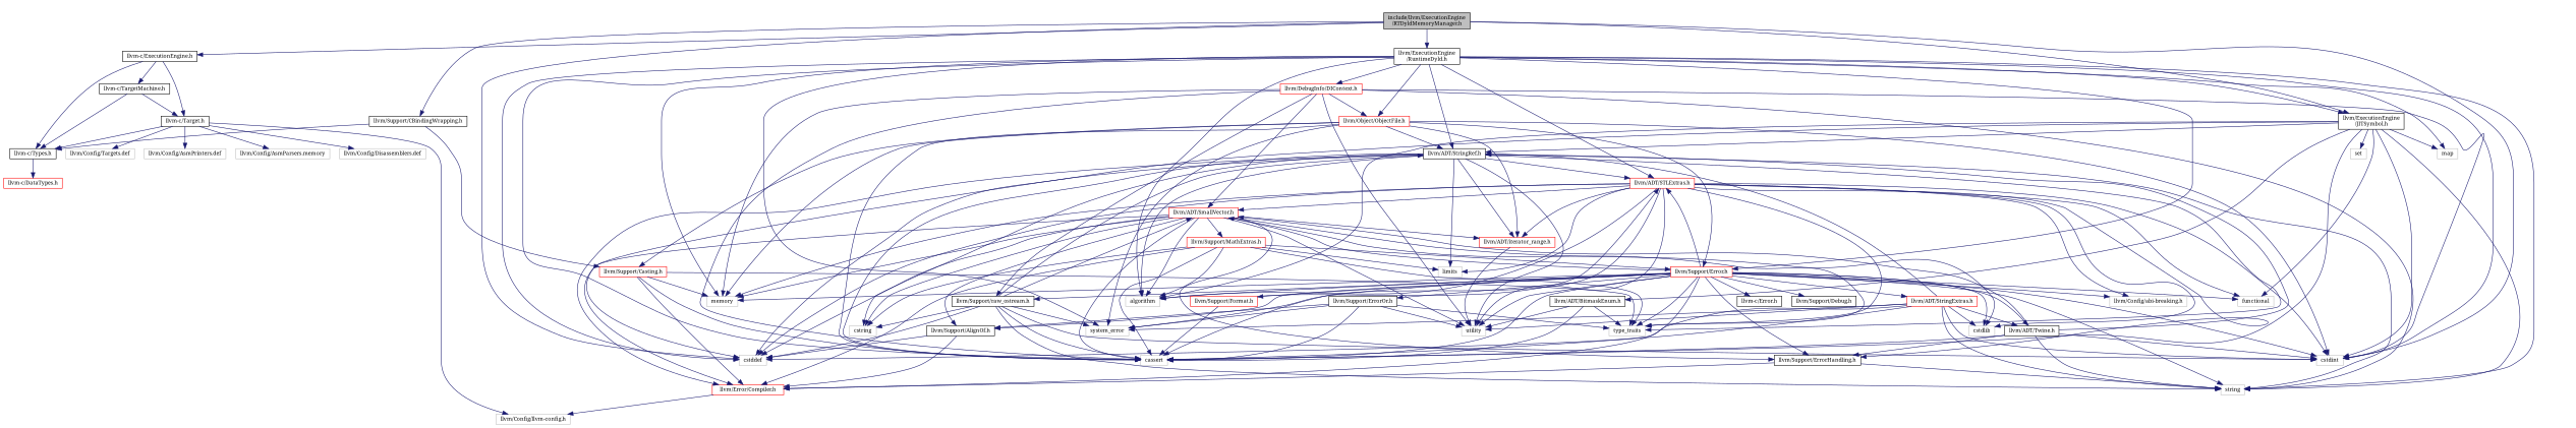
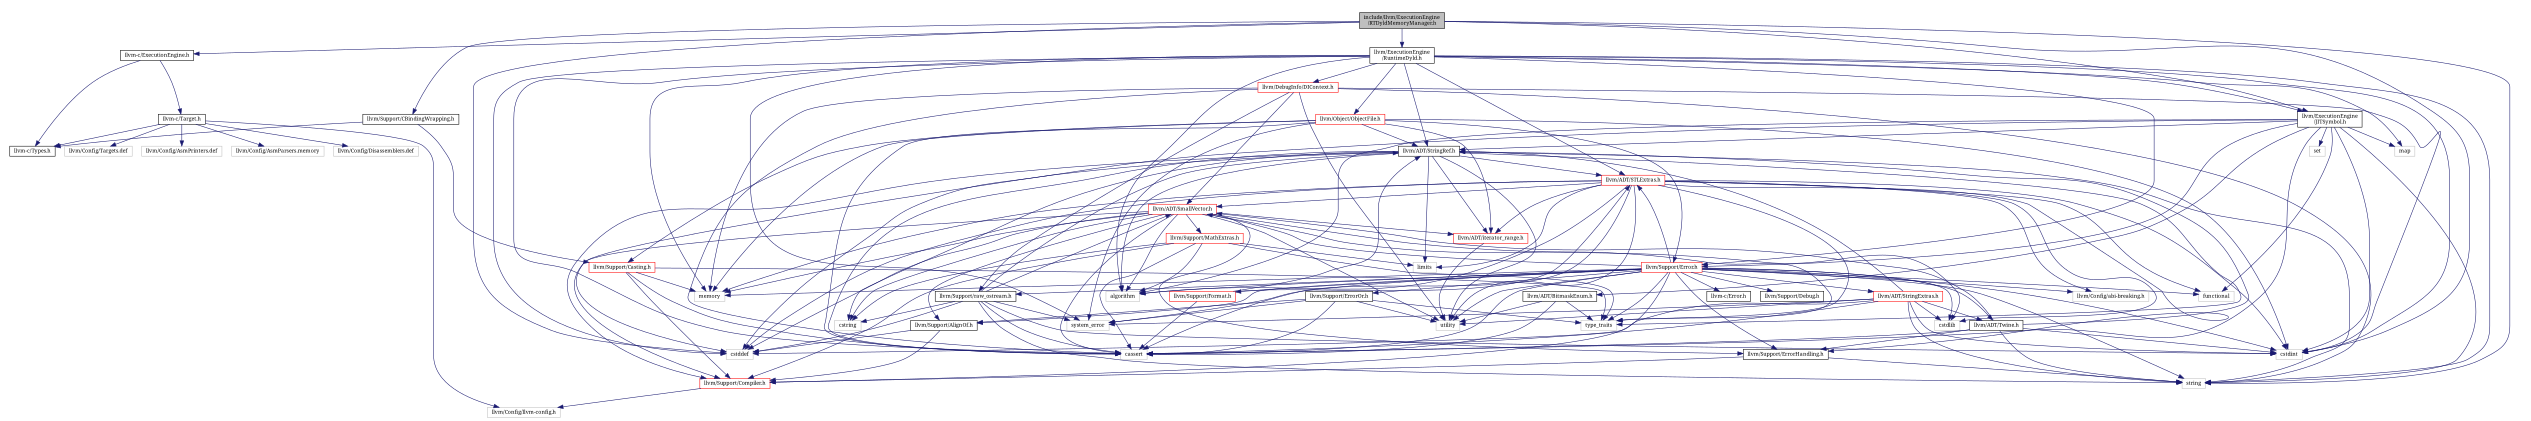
  digraph {
    fontname="Noto Serif"
    node [color=grey75 fontname="Noto Serif" fontsize=10 shape=box]
    edge [color=midnightblue fontname="Noto Serif" fontsize=10 labelfontname=Helvetica labelfontsize=10 style=solid]
    n1 [color=black fillcolor=grey75 fontcolor=black height=0.2 label="include/llvm/ExecutionEngine\l/RTDyldMemoryManager.h" style=filled width=0.4]
    n2 [color=black height=0.2 label="llvm-c/ExecutionEngine.h" width=0.4]
    n3 [color=black height=0.2 label="llvm/ExecutionEngine\l/JITSymbol.h" width=0.4]
    n4 [height=0.2 label=cstddef width=0.4]
    n5 [height=0.2 label=cstdint width=0.4]
    n6 [height=0.2 label=string width=0.4]
    n7 [color=black height=0.2 label="llvm/ExecutionEngine\l/RuntimeDyld.h" width=0.4]
    n8 [color=black height=0.2 label="llvm/Support/CBindingWrapping.h" width=0.4]
    n9 [color=black height=0.2 label="llvm-c/Target.h" width=0.4]
    n10 [color=black height=0.2 label="llvm-c/Types.h" width=0.4]
-   n11 [color=black height=0.2 label="llvm-c/TargetMachine.h" width=0.4]
    n12 [height=0.2 label=algorithm width=0.4]
    n13 [height=0.2 label=cassert width=0.4]
    n14 [height=0.2 label=functional width=0.4]
    n15 [height=0.2 label=map width=0.4]
    n16 [height=0.2 label=set width=0.4]
    n17 [color=black height=0.2 label="llvm/ADT/BitmaskEnum.h" width=0.4]
    n18 [color=black height=0.2 label="llvm/ADT/StringRef.h" width=0.4]
    n19 [color=red height=0.2 label="llvm/Support/Error.h" width=0.4]
    n20 [color=red height=0.2 label="llvm/ADT/STLExtras.h" width=0.4]
    n21 [height=0.2 label=memory width=0.4]
    n22 [height=0.2 label=system_error width=0.4]
    n23 [color=red height=0.2 label="llvm/DebugInfo/DIContext.h" width=0.4]
    n24 [color=red height=0.2 label="llvm/Object/ObjectFile.h" width=0.4]
    n25 [color=red height=0.2 label="llvm/Support/Casting.h" width=0.4]
    n26 [height=0.2 label="llvm/Config/llvm-config.h" width=0.4]
    n27 [height=0.2 label="llvm/Config/Targets.def" width=0.4]
    n28 [height=0.2 label="llvm/Config/AsmPrinters.def" width=0.4]
    n29 [height=0.2 label="llvm/Config/AsmParsers.memory" width=0.4]
    n30 [height=0.2 label="llvm/Config/Disassemblers.def" width=0.4]
-   n31 [color=red height=0.2 label="llvm-c/DataTypes.h" width=0.4]
    n32 [height=0.2 label=type_traits width=0.4]
    n33 [height=0.2 label=utility width=0.4]
-   n34 [color=red height=0.2 label="llvm/Error/Compiler.h" width=0.4]
+   n34 [color=red height=0.2 label="llvm/Support/Compiler.h" width=0.4]
    n35 [height=0.2 label=cstring width=0.4]
    n36 [height=0.2 label=limits width=0.4]
    n37 [color=red height=0.2 label="llvm/ADT/iterator_range.h" width=0.4]
    n38 [color=red height=0.2 label="llvm/ADT/SmallVector.h" width=0.4]
    n39 [color=black height=0.2 label="llvm/Support/ErrorHandling.h" width=0.4]
    n40 [height=0.2 label=cstdlib width=0.4]
    n41 [height=0.2 label="llvm/Config/abi-breaking.h" width=0.4]
    n42 [color=black height=0.2 label="llvm/Support/AlignOf.h" width=0.4]
    n43 [color=black height=0.2 label="llvm-c/Error.h" width=0.4]
    n44 [color=red height=0.2 label="llvm/ADT/StringExtras.h" width=0.4]
    n45 [color=black height=0.2 label="llvm/ADT/Twine.h" width=0.4]
    n46 [color=black height=0.2 label="llvm/Support/Debug.h" width=0.4]
    n47 [color=black height=0.2 label="llvm/Support/ErrorOr.h" width=0.4]
    n48 [color=red height=0.2 label="llvm/Support/Format.h" width=0.4]
    n49 [color=black height=0.2 label="llvm/Support/raw_ostream.h" width=0.4]
    n50 [color=red height=0.2 label="llvm/Support/MathExtras.h" width=0.4]
    n1 -> n2
    n1 -> n3
    n1 -> n4
    n1 -> n5
+   n1 -> n6
    n1 -> n7
    n1 -> n8
    n2 -> n9
    n2 -> n10
-   n2 -> n11
    n3 -> n4
    n3 -> n5
    n3 -> n6
    n3 -> n12
    n3 -> n13
    n3 -> n14
    n3 -> n15
    n3 -> n16
    n3 -> n17
    n3 -> n18
-   n50 -> n19
+   n3 -> n19
    n7 -> n3
    n7 -> n4
    n7 -> n5
    n7 -> n6
    n7 -> n12
    n7 -> n13
    n7 -> n15
    n7 -> n18
    n7 -> n19
    n7 -> n20
    n7 -> n21
    n7 -> n22
    n7 -> n23
    n7 -> n24
    n8 -> n10
    n8 -> n25
    n9 -> n10
    n9 -> n26
    n9 -> n27
    n9 -> n28
    n9 -> n29
    n9 -> n30
-   n10 -> n31
-   n11 -> n9
-   n11 -> n10
    n17 -> n13
    n17 -> n32
    n17 -> n33
    n18 -> n4
    n18 -> n6
    n18 -> n12
    n18 -> n13
    n18 -> n20
    n18 -> n32
    n18 -> n33
    n18 -> n34
    n18 -> n35
    n18 -> n36
    n18 -> n37
    n19 -> n5
    n19 -> n6
    n19 -> n12
    n19 -> n13
    n19 -> n14
    n19 -> n20
    n19 -> n21
    n19 -> n22
    n19 -> n32
    n19 -> n33
    n19 -> n34
    n19 -> n38
    n19 -> n39
    n19 -> n40
    n19 -> n41
    n19 -> n42
    n19 -> n43
    n19 -> n44
    n19 -> n45
    n19 -> n46
    n19 -> n47
    n19 -> n48
    n19 -> n49
    n20 -> n4
    n20 -> n5
    n20 -> n12
    n20 -> n13
    n20 -> n14
    n20 -> n21
    n20 -> n32
    n20 -> n33
    n20 -> n36
    n20 -> n37
    n20 -> n38
    n20 -> n39
    n20 -> n40
    n20 -> n41
    n23 -> n5
    n23 -> n6
    n23 -> n13
    n23 -> n21
-   n23 -> n24
    n23 -> n33
    n23 -> n38
    n23 -> n49
    n24 -> n5
    n24 -> n13
    n24 -> n18
    n24 -> n19
    n24 -> n21
    n24 -> n22
    n24 -> n25
    n24 -> n37
    n25 -> n13
    n25 -> n21
    n25 -> n32
    n25 -> n34
    n34 -> n26
    n37 -> n33
    n38 -> n4
    n38 -> n12
    n38 -> n13
    n38 -> n21
    n38 -> n32
    n38 -> n33
    n38 -> n34
    n38 -> n35
    n38 -> n37
    n38 -> n39
    n38 -> n40
    n38 -> n42
    n38 -> n50
    n39 -> n6
    n39 -> n34
    n42 -> n4
    n42 -> n34
    n44 -> n4
    n44 -> n5
    n44 -> n6
    n44 -> n13
    n44 -> n18
    n44 -> n22
    n44 -> n33
    n44 -> n40
    n44 -> n45
    n45 -> n5
    n45 -> n6
    n45 -> n13
    n45 -> n18
    n45 -> n38
    n45 -> n39
    n47 -> n13
    n47 -> n22
    n47 -> n32
    n47 -> n33
    n47 -> n42
    n48 -> n13
+   n48 -> n18
    n48 -> n20
    n49 -> n4
    n49 -> n5
    n49 -> n6
    n49 -> n13
    n49 -> n18
    n49 -> n22
    n49 -> n35
    n49 -> n38
    n50 -> n12
    n50 -> n13
    n50 -> n32
    n50 -> n34
    n50 -> n35
    n50 -> n36
  }
